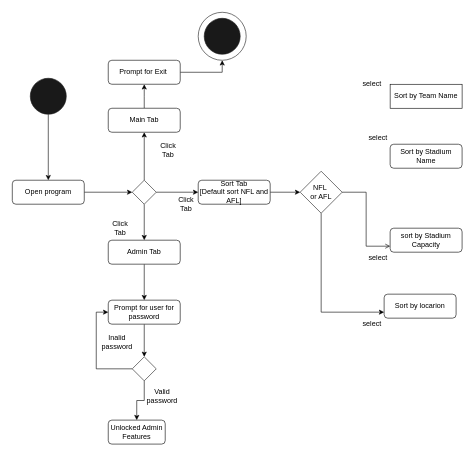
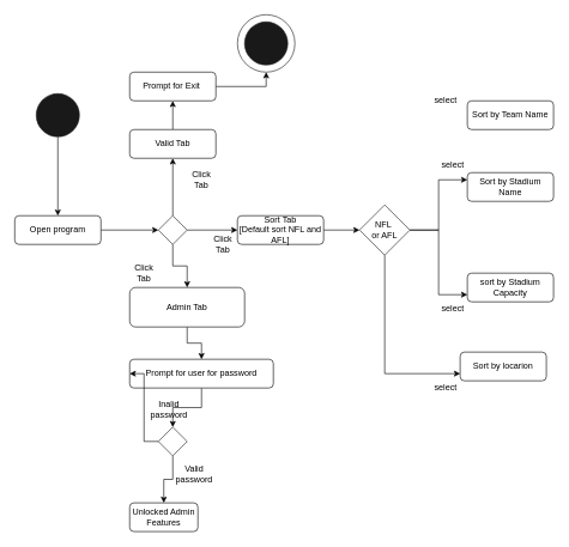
  <mxCell id="0" />
  <mxCell id="1" parent="0" />
  <mxCell id="2" value="" style="ellipse;whiteSpace=wrap;html=1;aspect=fixed;shadow=0;strokeColor=#1C1C1C;fillColor=#FFFFFF;" parent="1" vertex="1"><mxGeometry x="330" y="20" width="80" height="80" as="geometry" /></mxCell>
  <mxCell id="3" style="edgeStyle=orthogonalEdgeStyle;rounded=0;orthogonalLoop=1;jettySize=auto;html=1;entryX=0;entryY=0.5;entryDx=0;entryDy=0;" parent="1" source="4" target="10" edge="1"><mxGeometry relative="1" as="geometry" /></mxCell>
  <mxCell id="4" value="Open program" style="rounded=1;whiteSpace=wrap;html=1;fontSize=12;glass=0;strokeWidth=1;shadow=0;" parent="1" vertex="1"><mxGeometry x="20" y="300" width="120" height="40" as="geometry" /></mxCell>
  <mxCell id="5" style="edgeStyle=orthogonalEdgeStyle;rounded=0;orthogonalLoop=1;jettySize=auto;html=1;entryX=0.5;entryY=0;entryDx=0;entryDy=0;" parent="1" source="6" target="4" edge="1"><mxGeometry relative="1" as="geometry" /></mxCell>
  <mxCell id="6" value="" style="verticalLabelPosition=bottom;verticalAlign=top;html=1;shape=mxgraph.flowchart.on-page_reference;shadow=0;strokeColor=#1C1C1C;fillColor=#191919;" parent="1" vertex="1"><mxGeometry x="50" y="130" width="60" height="60" as="geometry" /></mxCell>
  <mxCell id="7" style="edgeStyle=orthogonalEdgeStyle;rounded=0;orthogonalLoop=1;jettySize=auto;html=1;entryX=0.5;entryY=1;entryDx=0;entryDy=0;" parent="1" source="10" target="12" edge="1"><mxGeometry relative="1" as="geometry" /></mxCell>
  <mxCell id="8" style="edgeStyle=orthogonalEdgeStyle;rounded=0;orthogonalLoop=1;jettySize=auto;html=1;entryX=0.5;entryY=0;entryDx=0;entryDy=0;" parent="1" source="10" target="17" edge="1"><mxGeometry relative="1" as="geometry" /></mxCell>
  <mxCell id="9" style="edgeStyle=orthogonalEdgeStyle;rounded=0;orthogonalLoop=1;jettySize=auto;html=1;" parent="1" source="10" target="27" edge="1"><mxGeometry relative="1" as="geometry" /></mxCell>
  <mxCell id="10" value="" style="rhombus;whiteSpace=wrap;html=1;shadow=0;strokeColor=#1C1C1C;fillColor=#FFFFFF;" parent="1" vertex="1"><mxGeometry x="220" y="300" width="40" height="40" as="geometry" /></mxCell>
  <mxCell id="11" style="edgeStyle=orthogonalEdgeStyle;rounded=0;orthogonalLoop=1;jettySize=auto;html=1;exitX=0.5;exitY=0;exitDx=0;exitDy=0;" parent="1" source="12" edge="1"><mxGeometry relative="1" as="geometry"><mxPoint x="240" y="140" as="targetPoint" /></mxGeometry></mxCell>
- <mxCell id="12" value="Main Tab" style="rounded=1;whiteSpace=wrap;html=1;fontSize=12;glass=0;strokeWidth=1;shadow=0;" parent="1" vertex="1"><mxGeometry x="180" y="180" width="120" height="40" as="geometry" /></mxCell>
+ <mxCell id="12" value="Valid Tab" style="rounded=1;whiteSpace=wrap;html=1;fontSize=12;glass=0;strokeWidth=1;shadow=0;" parent="1" vertex="1"><mxGeometry x="180" y="180" width="120" height="40" as="geometry" /></mxCell>
  <mxCell id="13" style="edgeStyle=orthogonalEdgeStyle;rounded=0;orthogonalLoop=1;jettySize=auto;html=1;entryX=0.5;entryY=1;entryDx=0;entryDy=0;" parent="1" source="14" target="2" edge="1"><mxGeometry relative="1" as="geometry" /></mxCell>
  <mxCell id="14" value="Prompt for Exit&amp;nbsp;" style="rounded=1;whiteSpace=wrap;html=1;fontSize=12;glass=0;strokeWidth=1;shadow=0;" parent="1" vertex="1"><mxGeometry x="180" y="100" width="120" height="40" as="geometry" /></mxCell>
  <mxCell id="15" value="" style="verticalLabelPosition=bottom;verticalAlign=top;html=1;shape=mxgraph.flowchart.on-page_reference;shadow=0;strokeColor=#1C1C1C;fillColor=#191919;" parent="1" vertex="1"><mxGeometry x="340" y="30" width="60" height="60" as="geometry" /></mxCell>
  <mxCell id="16" style="edgeStyle=orthogonalEdgeStyle;rounded=0;orthogonalLoop=1;jettySize=auto;html=1;entryX=0.5;entryY=0;entryDx=0;entryDy=0;" parent="1" source="17" target="21" edge="1"><mxGeometry relative="1" as="geometry" /></mxCell>
- <mxCell id="17" value="Admin Tab" style="rounded=1;whiteSpace=wrap;html=1;fontSize=12;glass=0;strokeWidth=1;shadow=0;" parent="1" vertex="1"><mxGeometry x="180" y="400" width="120" height="40" as="geometry" /></mxCell>
+ <mxCell id="17" value="Admin Tab" style="rounded=1;whiteSpace=wrap;html=1;fontSize=12;glass=0;strokeWidth=1;shadow=0;" parent="1" vertex="1"><mxGeometry x="180" y="400" width="160" height="55" as="geometry" /></mxCell>
  <mxCell id="18" value="Click Tab" style="text;html=1;strokeColor=none;fillColor=none;align=center;verticalAlign=middle;whiteSpace=wrap;rounded=0;shadow=0;" parent="1" vertex="1"><mxGeometry x="290" y="330" width="40" height="20" as="geometry" /></mxCell>
  <mxCell id="19" value="Click Tab" style="text;html=1;strokeColor=none;fillColor=none;align=center;verticalAlign=middle;whiteSpace=wrap;rounded=0;shadow=0;" parent="1" vertex="1"><mxGeometry x="260" y="230" width="40" height="40" as="geometry" /></mxCell>
  <mxCell id="20" style="edgeStyle=orthogonalEdgeStyle;rounded=0;orthogonalLoop=1;jettySize=auto;html=1;entryX=0.5;entryY=0;entryDx=0;entryDy=0;" parent="1" source="21" target="24" edge="1"><mxGeometry relative="1" as="geometry" /></mxCell>
- <mxCell id="21" value="Prompt for user for password" style="rounded=1;whiteSpace=wrap;html=1;fontSize=12;glass=0;strokeWidth=1;shadow=0;" parent="1" vertex="1"><mxGeometry x="180" y="500" width="120" height="40" as="geometry" /></mxCell>
+ <mxCell id="21" value="Prompt for user for password" style="rounded=1;whiteSpace=wrap;html=1;fontSize=12;glass=0;strokeWidth=1;shadow=0;" parent="1" vertex="1"><mxGeometry x="180" y="500" width="200" height="40" as="geometry" /></mxCell>
  <mxCell id="22" style="edgeStyle=orthogonalEdgeStyle;rounded=0;orthogonalLoop=1;jettySize=auto;html=1;exitX=0.5;exitY=1;exitDx=0;exitDy=0;entryX=0.5;entryY=0;entryDx=0;entryDy=0;" parent="1" source="24" target="25" edge="1"><mxGeometry relative="1" as="geometry" /></mxCell>
  <mxCell id="23" style="edgeStyle=orthogonalEdgeStyle;rounded=0;orthogonalLoop=1;jettySize=auto;html=1;exitX=0;exitY=0.5;exitDx=0;exitDy=0;entryX=0;entryY=0.5;entryDx=0;entryDy=0;" parent="1" source="24" target="21" edge="1"><mxGeometry relative="1" as="geometry" /></mxCell>
  <mxCell id="24" value="" style="rhombus;whiteSpace=wrap;html=1;shadow=0;strokeColor=#1C1C1C;fillColor=#FFFFFF;" parent="1" vertex="1"><mxGeometry x="220" y="594.5" width="40" height="40" as="geometry" /></mxCell>
  <mxCell id="25" value="Unlocked Admin Features" style="rounded=1;whiteSpace=wrap;html=1;fontSize=12;glass=0;strokeWidth=1;shadow=0;" parent="1" vertex="1"><mxGeometry x="180" y="700" width="95" height="40" as="geometry" /></mxCell>
  <mxCell id="26" style="edgeStyle=orthogonalEdgeStyle;rounded=0;orthogonalLoop=1;jettySize=auto;html=1;exitX=1;exitY=0.5;exitDx=0;exitDy=0;entryX=0;entryY=0.5;entryDx=0;entryDy=0;" parent="1" source="27" target="31" edge="1"><mxGeometry relative="1" as="geometry" /></mxCell>
  <mxCell id="27" value="Sort Tab&lt;br&gt;[Default sort NFL and AFL]" style="rounded=1;whiteSpace=wrap;html=1;fontSize=12;glass=0;strokeWidth=1;shadow=0;" parent="1" vertex="1"><mxGeometry x="330" y="300" width="120" height="40" as="geometry" /></mxCell>
  <mxCell id="28" style="edgeStyle=orthogonalEdgeStyle;rounded=0;orthogonalLoop=1;jettySize=auto;html=1;exitX=0.5;exitY=1;exitDx=0;exitDy=0;entryX=0;entryY=0.75;entryDx=0;entryDy=0;" parent="1" source="31" target="35" edge="1"><mxGeometry relative="1" as="geometry"><mxPoint x="530" y="560" as="targetPoint" /></mxGeometry></mxCell>
- <mxCell id="29" style="edgeStyle=orthogonalEdgeStyle;rounded=0;orthogonalLoop=1;jettySize=auto;html=1;entryX=0;entryY=0.75;entryDx=0;entryDy=0;endArrow=open;" parent="1" source="31" target="34" edge="1"><mxGeometry relative="1" as="geometry" /></mxCell>
+ <mxCell id="29" style="edgeStyle=orthogonalEdgeStyle;rounded=0;orthogonalLoop=1;jettySize=auto;html=1;entryX=0;entryY=0.75;entryDx=0;entryDy=0;" parent="1" source="31" target="34" edge="1"><mxGeometry relative="1" as="geometry" /></mxCell>
+ <mxCell id="30" style="edgeStyle=orthogonalEdgeStyle;rounded=0;orthogonalLoop=1;jettySize=auto;html=1;entryX=0;entryY=0.25;entryDx=0;entryDy=0;" parent="1" source="31" target="33" edge="1"><mxGeometry relative="1" as="geometry" /></mxCell>
  <mxCell id="31" value="NFL&amp;nbsp;&lt;br&gt;or AFL" style="rhombus;whiteSpace=wrap;html=1;shadow=0;strokeColor=#1C1C1C;fillColor=#FFFFFF;" parent="1" vertex="1"><mxGeometry x="500" y="285" width="70" height="70" as="geometry" /></mxCell>
- <mxCell id="32" value="Sort by Team Name" style="whiteSpace=wrap;html=1;fontSize=12;glass=0;strokeWidth=1;shadow=0;rounded=0;" parent="1" vertex="1"><mxGeometry x="650" y="140" width="120" height="40" as="geometry" /></mxCell>
+ <mxCell id="32" value="Sort by Team Name" style="rounded=1;whiteSpace=wrap;html=1;fontSize=12;glass=0;strokeWidth=1;shadow=0;" parent="1" vertex="1"><mxGeometry x="650" y="140" width="120" height="40" as="geometry" /></mxCell>
  <mxCell id="33" value="Sort by Stadium Name" style="rounded=1;whiteSpace=wrap;html=1;fontSize=12;glass=0;strokeWidth=1;shadow=0;" parent="1" vertex="1"><mxGeometry x="650" y="240" width="120" height="40" as="geometry" /></mxCell>
  <mxCell id="34" value="sort by Stadium Capacity" style="rounded=1;whiteSpace=wrap;html=1;fontSize=12;glass=0;strokeWidth=1;shadow=0;" parent="1" vertex="1"><mxGeometry x="650" y="380" width="120" height="40" as="geometry" /></mxCell>
  <mxCell id="35" value="Sort by locarion" style="rounded=1;whiteSpace=wrap;html=1;fontSize=12;glass=0;strokeWidth=1;shadow=0;" parent="1" vertex="1"><mxGeometry x="640" y="490" width="120" height="40" as="geometry" /></mxCell>
  <mxCell id="36" value="Click Tab" style="text;html=1;strokeColor=none;fillColor=none;align=center;verticalAlign=middle;whiteSpace=wrap;rounded=0;shadow=0;" parent="1" vertex="1"><mxGeometry x="180" y="370" width="40" height="20" as="geometry" /></mxCell>
  <mxCell id="37" value="Valid password" style="text;html=1;strokeColor=none;fillColor=none;align=center;verticalAlign=middle;whiteSpace=wrap;rounded=0;shadow=0;" parent="1" vertex="1"><mxGeometry x="250" y="650" width="40" height="20" as="geometry" /></mxCell>
- <mxCell id="38" value="Inalid password" style="text;html=1;strokeColor=none;fillColor=none;align=center;verticalAlign=middle;whiteSpace=wrap;rounded=0;shadow=0;" parent="1" vertex="1"><mxGeometry x="170" y="560" width="50" height="20" as="geometry" /></mxCell>
+ <mxCell id="38" value="Inalid password" style="text;html=1;strokeColor=none;fillColor=none;align=center;verticalAlign=middle;whiteSpace=wrap;rounded=0;shadow=0;" parent="1" vertex="1"><mxGeometry x="210" y="560" width="50" height="20" as="geometry" /></mxCell>
  <mxCell id="39" value="select" style="text;html=1;strokeColor=none;fillColor=none;align=center;verticalAlign=middle;whiteSpace=wrap;rounded=0;shadow=0;" parent="1" vertex="1"><mxGeometry x="600" y="130" width="40" height="20" as="geometry" /></mxCell>
  <mxCell id="40" value="select" style="text;html=1;strokeColor=none;fillColor=none;align=center;verticalAlign=middle;whiteSpace=wrap;rounded=0;shadow=0;" parent="1" vertex="1"><mxGeometry x="610" y="220" width="40" height="20" as="geometry" /></mxCell>
  <mxCell id="41" value="select" style="text;html=1;strokeColor=none;fillColor=none;align=center;verticalAlign=middle;whiteSpace=wrap;rounded=0;shadow=0;" parent="1" vertex="1"><mxGeometry x="610" y="420" width="40" height="20" as="geometry" /></mxCell>
  <mxCell id="42" value="select" style="text;html=1;strokeColor=none;fillColor=none;align=center;verticalAlign=middle;whiteSpace=wrap;rounded=0;shadow=0;" parent="1" vertex="1"><mxGeometry x="600" y="530" width="40" height="20" as="geometry" /></mxCell>
